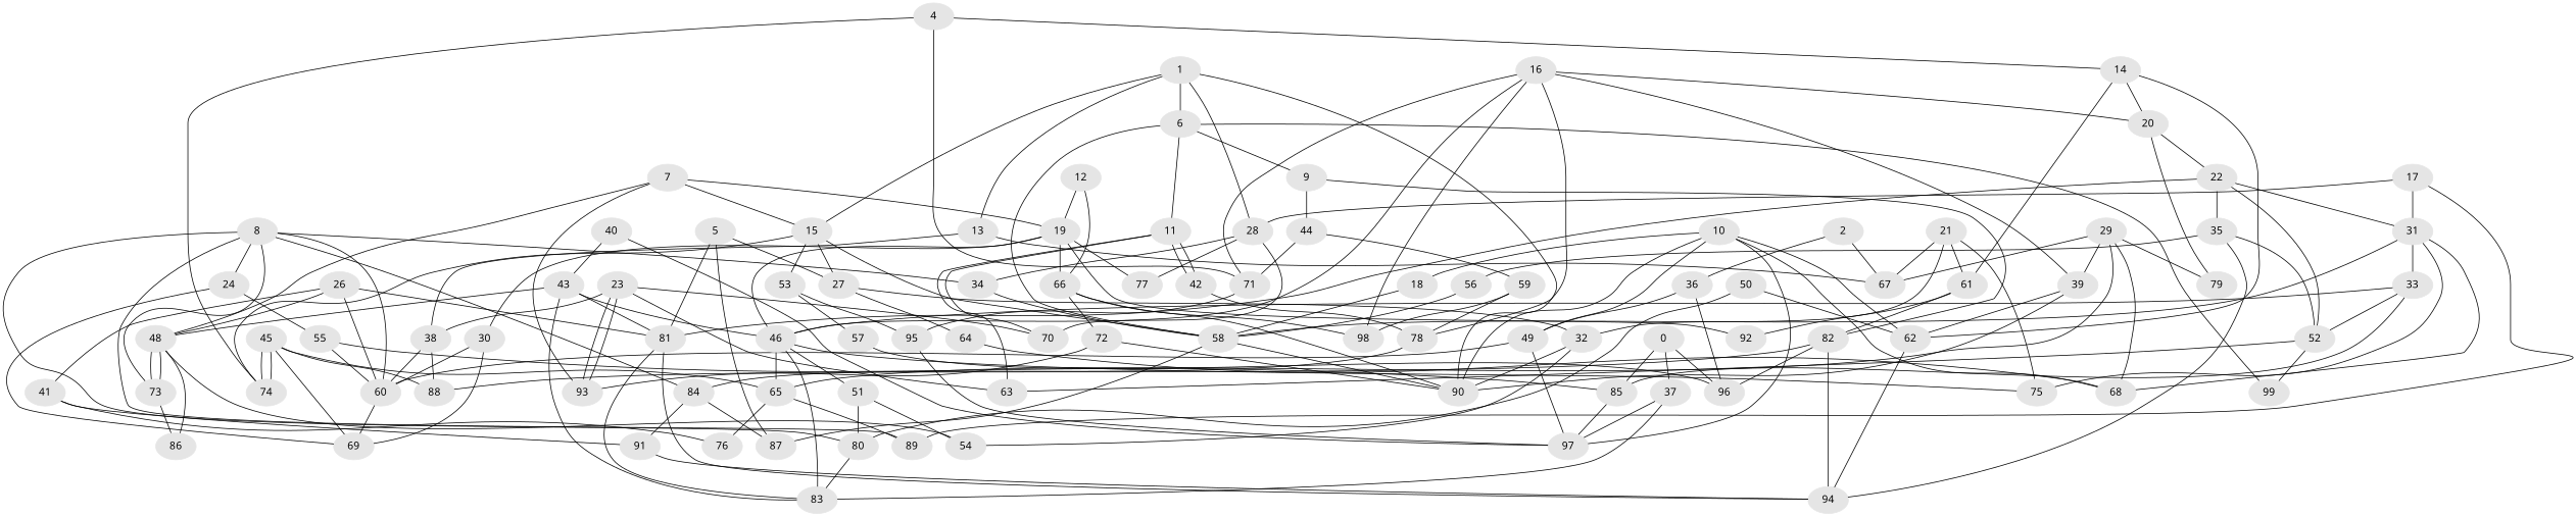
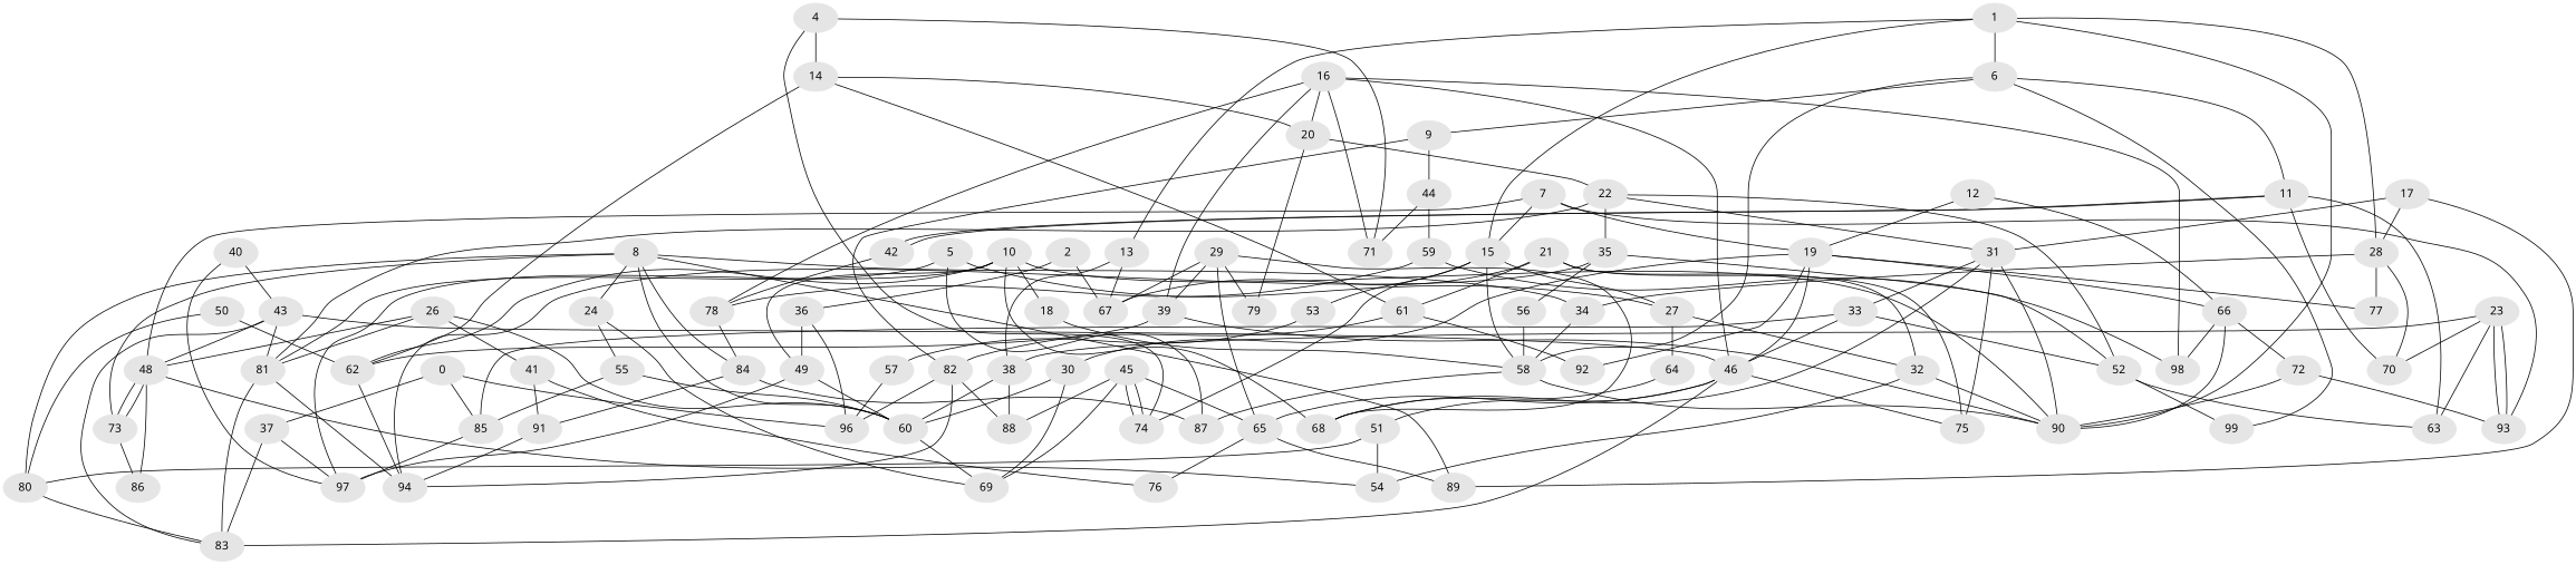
  graph {
    fontname="Noto Sans"
    node [color=gray90 fontname="Noto Sans" style=filled]
    edge [fontname="Noto Sans"]
    1
    6
    13
    15
    28
    90
    9
    11
    58
    99
    67
    38
    74
    27
    53
    34
    70
    77
    2
    36
    96
    49
    n23 [label=0]
    37
    85
    97
    83
    4
    14
    71
    62
    20
    61
-   95
    5
    81
    87
    32
    64
    94
    44
    82
    42
    63
    7
    19
    48
    93
    66
    46
    30
    92
    73
    54
    86
    8
    24
    60
    80
    84
    89
    55
    69
    91
    59
    88
    10
    18
    68
    78
    12
    98
    72
    22
    79
    57
    16
    39
    75
    65
    51
    17
    31
    33
    35
    52
    21
    56
    23
    50
    26
    41
    76
    29
    40
    43
    45
    1 -- 6
    1 -- 13
    1 -- 15
    1 -- 28
    1 -- 90
    6 -- 9
    6 -- 11
    6 -- 58
    6 -- 99
    13 -- 67
    13 -- 38
    15 -- 58
    15 -- 74
    15 -- 27
    15 -- 53
    28 -- 34
    28 -- 70
    28 -- 77
    9 -- 44
    9 -- 82
    11 -- 70
    11 -- 42
    11 -- 42
    11 -- 63
    58 -- 90
    58 -- 87
    38 -- 60
    38 -- 88
    27 -- 32
    27 -- 64
-   53 -- 95
    53 -- 57
    34 -- 58
    2 -- 67
    2 -- 36
    36 -- 96
    36 -- 49
    49 -- 97
    49 -- 60
    n23 -- 96
    n23 -- 37
    n23 -- 85
    37 -- 97
    37 -- 83
    85 -- 97
    4 -- 74
    4 -- 14
    4 -- 71
    14 -- 62
    14 -- 20
    14 -- 61
-   71 -- 95
    62 -- 94
    20 -- 22
    20 -- 79
    61 -- 82
    61 -- 92
-   95 -- 97
    5 -- 27
    5 -- 81
    5 -- 87
    81 -- 83
    81 -- 94
    32 -- 90
    32 -- 54
    64 -- 68
    44 -- 71
    44 -- 59
    82 -- 96
    82 -- 94
    82 -- 88
    42 -- 78
    7 -- 15
    7 -- 19
    7 -- 48
    7 -- 93
    19 -- 77
    19 -- 66
    19 -- 46
    19 -- 30
    19 -- 92
    48 -- 73
    48 -- 73
    48 -- 54
    48 -- 86
    66 -- 90
    66 -- 98
    66 -- 72
    46 -- 83
    46 -- 75
    46 -- 65
    46 -- 51
    30 -- 60
    30 -- 69
    73 -- 86
    8 -- 34
    8 -- 73
    8 -- 24
    8 -- 60
    8 -- 80
    8 -- 84
    8 -- 89
    24 -- 55
    24 -- 69
    60 -- 69
    80 -- 83
    84 -- 87
    84 -- 91
    55 -- 85
    55 -- 60
    91 -- 94
    59 -- 78
    59 -- 98
    10 -- 90
    10 -- 49
    10 -- 97
    10 -- 62
    10 -- 18
    10 -- 68
    18 -- 58
    78 -- 84
    12 -- 19
    12 -- 66
    72 -- 90
    72 -- 93
    22 -- 81
    22 -- 31
    22 -- 35
    22 -- 52
    57 -- 96
    16 -- 71
    16 -- 20
    16 -- 46
    16 -- 78
    16 -- 98
    16 -- 39
    39 -- 90
    39 -- 62
    65 -- 89
    65 -- 76
    51 -- 54
    51 -- 80
    17 -- 28
    17 -- 89
    17 -- 31
-   31 -- 58
+   31 -- 90
    31 -- 68
    31 -- 75
    31 -- 33
    33 -- 85
    33 -- 46
    33 -- 52
    35 -- 94
    35 -- 52
    35 -- 56
    52 -- 99
    52 -- 63
    21 -- 67
    21 -- 61
    21 -- 32
    21 -- 75
    56 -- 58
    23 -- 38
    23 -- 70
    23 -- 63
    23 -- 93
    23 -- 93
    50 -- 62
    50 -- 80
    26 -- 81
    26 -- 48
    26 -- 60
    26 -- 41
    41 -- 91
    41 -- 76
    29 -- 67
    29 -- 68
    29 -- 79
    29 -- 39
    29 -- 65
    40 -- 97
    40 -- 43
    43 -- 83
    43 -- 81
    43 -- 48
    43 -- 46
    45 -- 74
    45 -- 74
    45 -- 69
    45 -- 88
    45 -- 65
  }
